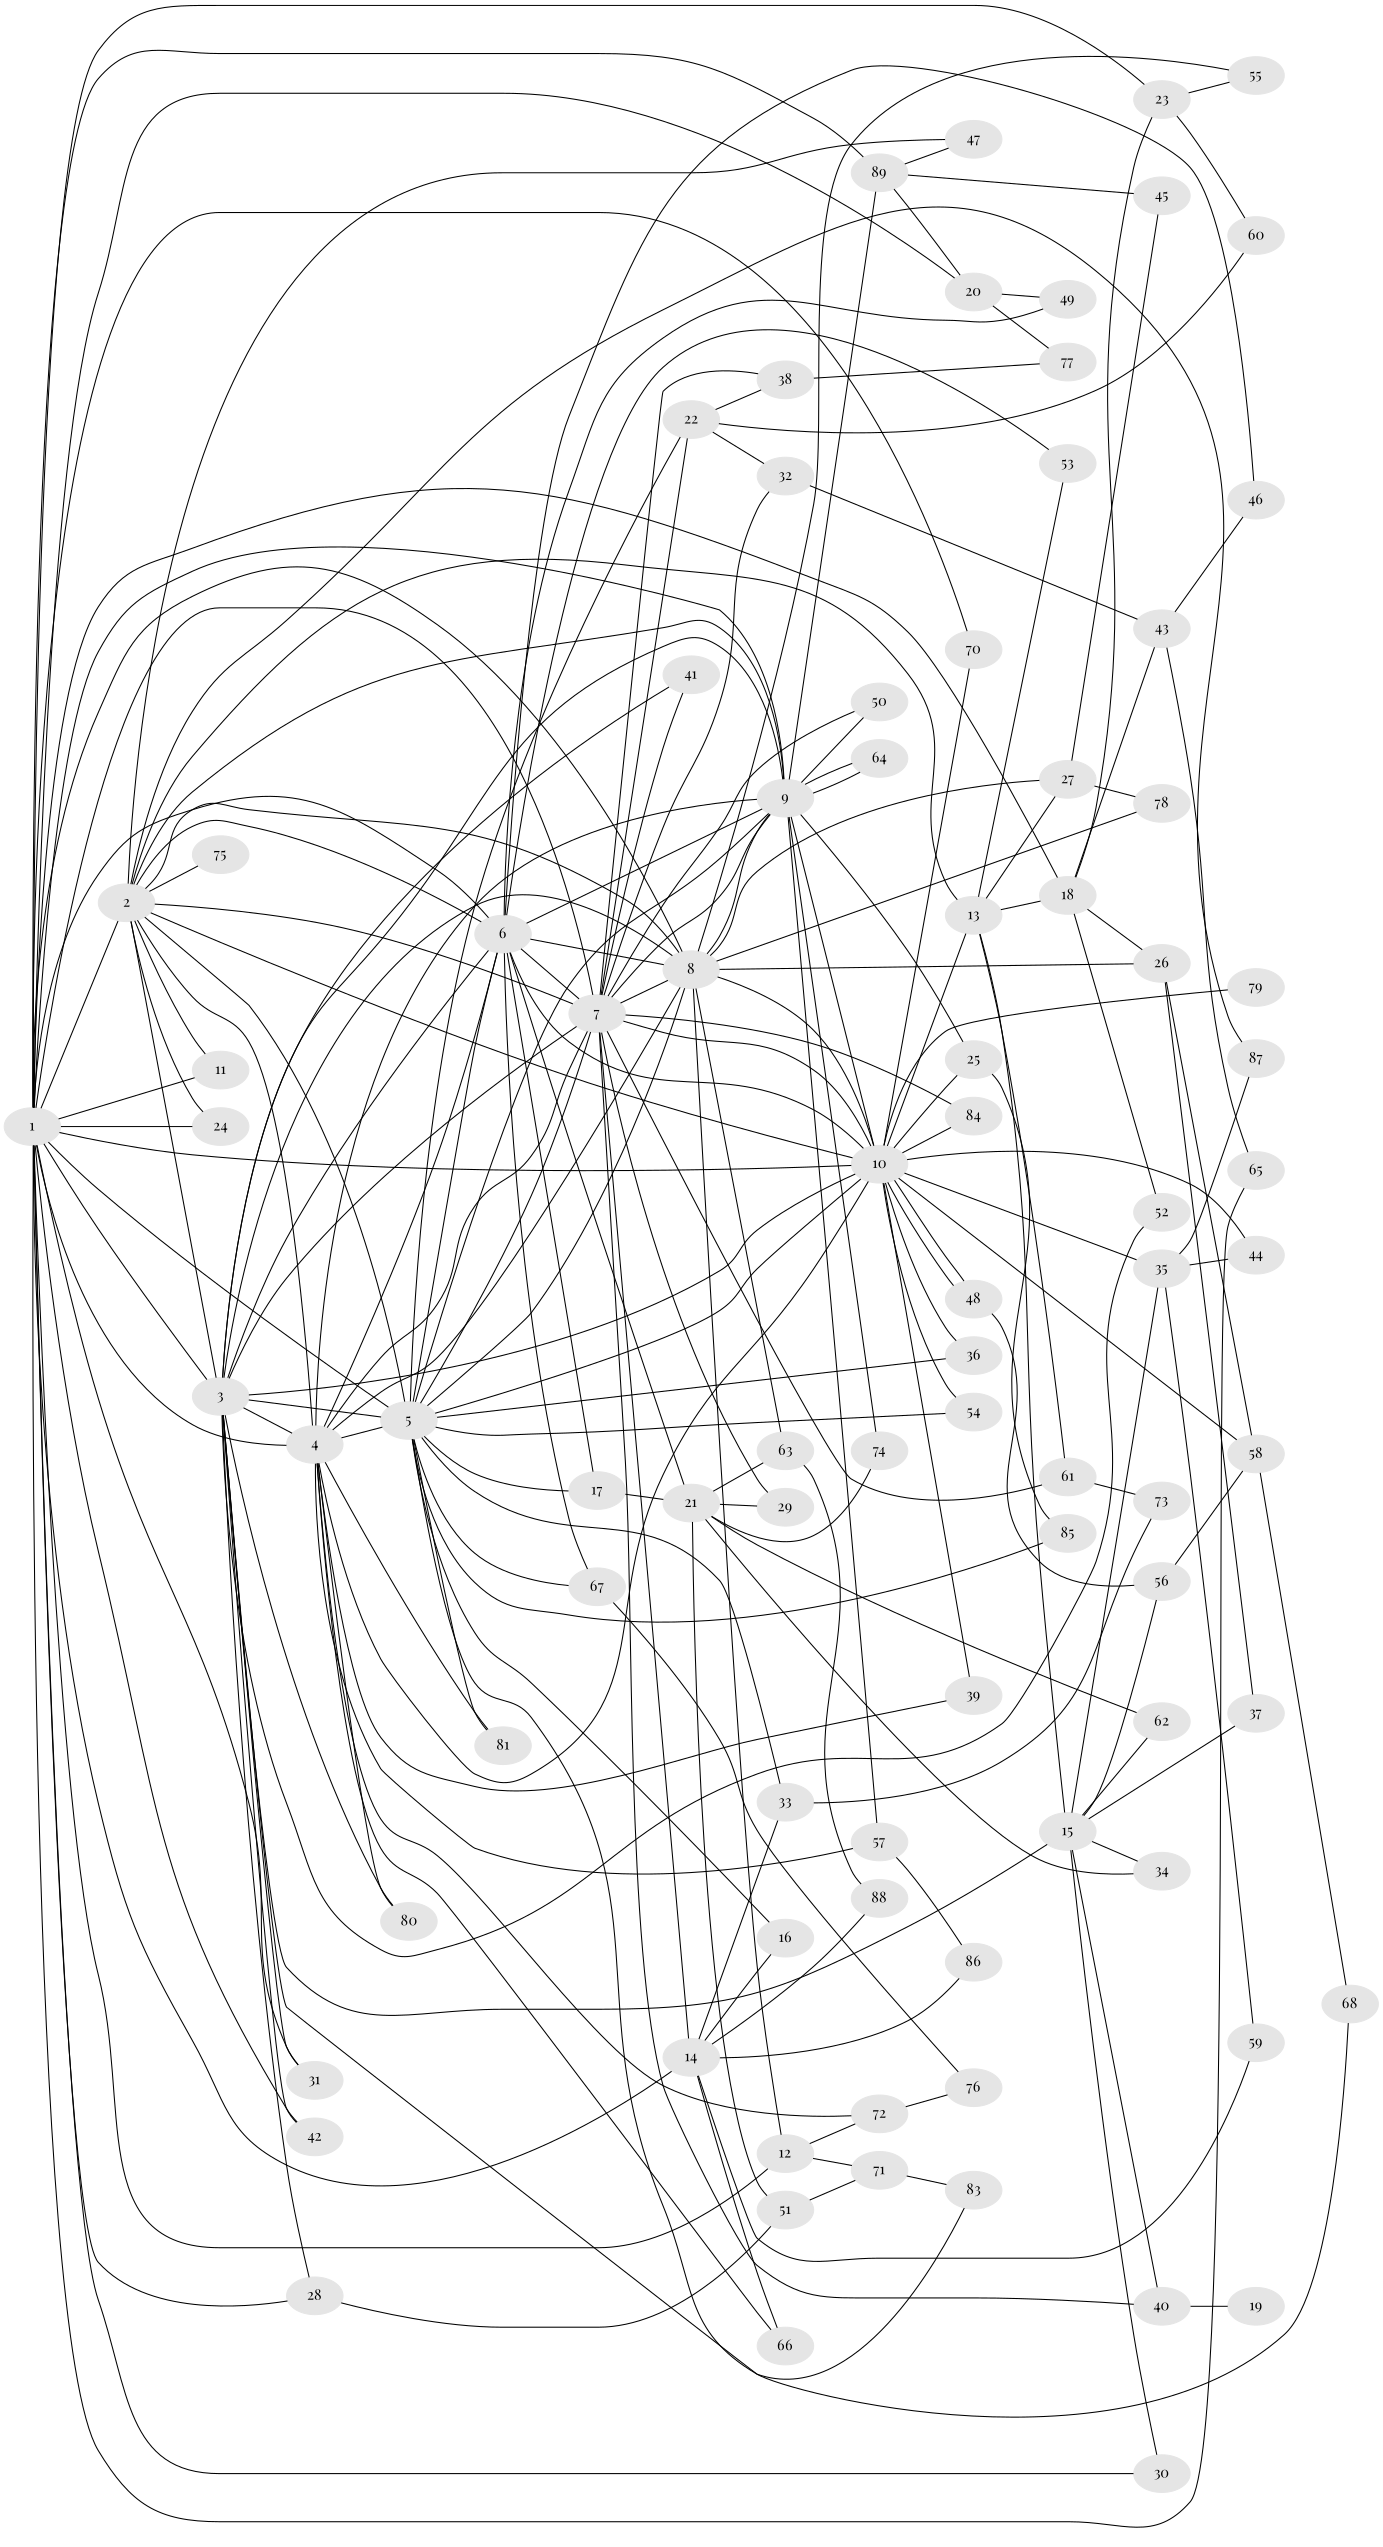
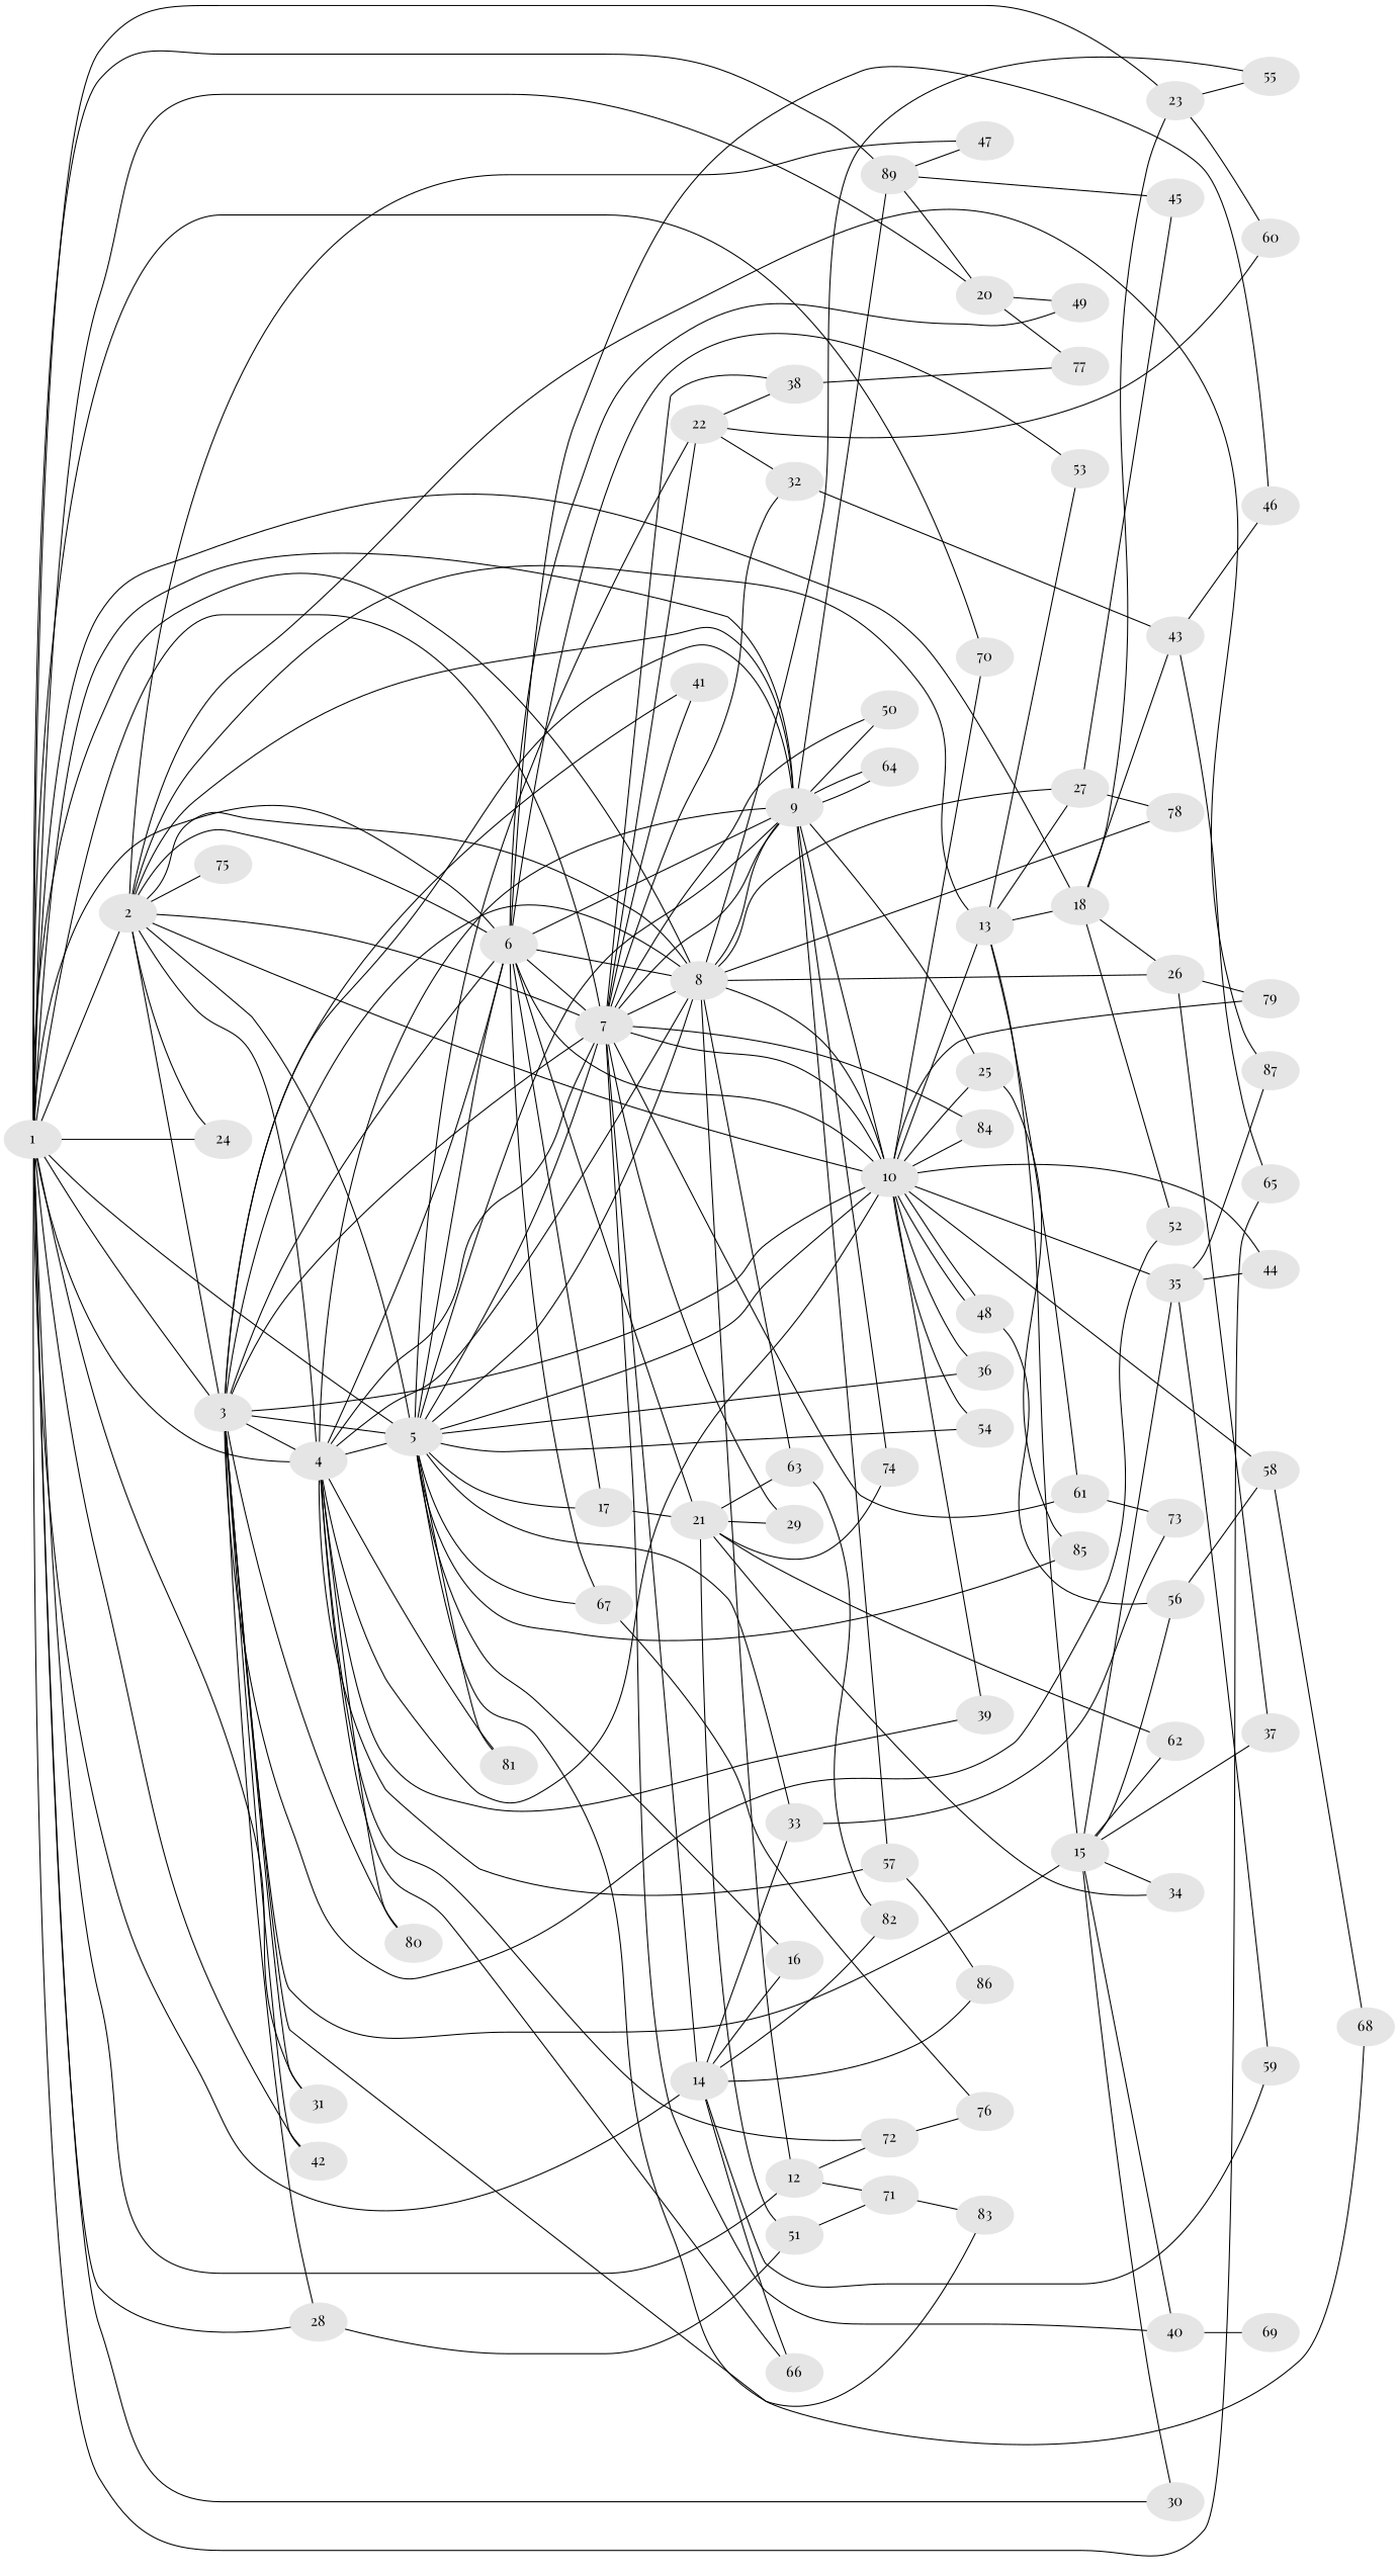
  graph {
    fontname="Playfair Display"
    rankdir=LR
    node [color=gray90 fontname="Playfair Display" style=filled]
    edge [fontname="Playfair Display"]
    1
    2
    3
    4
    5
    6
    7
    8
    9
    10
-   11
    12
    14
    18
    n15 [label=89]
    20
    23
    24
    28
    30
    31
    42
    65
    70
    75
    13
    47
    87
    15
    41
    52
    80
    83
    39
    57
    66
    72
    81
    16
    17
    22
    33
    36
    54
    67
    68
    85
    21
    46
    49
    53
    29
    32
    38
    40
    50
    61
    84
    26
    27
    55
    63
    78
    25
    64
    74
    35
    44
    48
    58
    79
    71
    59
-   82 [label=88]
+   82
    86
    43
    45
    77
    60
    51
    34
    37
    56
    62
    76
    73
-   69 [label=19]
+   69
    1 -- 2
    1 -- 3
    1 -- 4
    1 -- 5
    1 -- 6
    1 -- 7
    1 -- 8
    1 -- 9
-   1 -- 10
-   1 -- 11
    1 -- 12
    1 -- 14
    1 -- 18
    1 -- n15
    1 -- 20
    1 -- 23
    1 -- 24
    1 -- 28
    1 -- 30
    1 -- 31
    1 -- 42
    1 -- 65
    1 -- 70
    2 -- 3
    2 -- 4
    2 -- 5
    2 -- 6
    2 -- 7
    2 -- 8
    2 -- 9
    2 -- 10
-   2 -- 11
    2 -- 24
    2 -- 75
    2 -- 13
    2 -- 47
    2 -- 87
    3 -- 4
    3 -- 5
    3 -- 6
    3 -- 7
    3 -- 8
    3 -- 9
    3 -- 10
    3 -- 28
    3 -- 31
    3 -- 42
    3 -- 15
    3 -- 41
    3 -- 52
    3 -- 80
    3 -- 83
    4 -- 5
    4 -- 6
    4 -- 7
    4 -- 8
    4 -- 9
    4 -- 10
    4 -- 80
    4 -- 39
    4 -- 57
    4 -- 66
    4 -- 72
    4 -- 81
    5 -- 6
    5 -- 7
    5 -- 8
    5 -- 9
    5 -- 10
    5 -- 81
    5 -- 16
    5 -- 17
    5 -- 22
    5 -- 33
    5 -- 36
    5 -- 54
    5 -- 67
    5 -- 68
    5 -- 85
    6 -- 7
    6 -- 8
    6 -- 9
    6 -- 10
    6 -- 17
    6 -- 67
    6 -- 21
    6 -- 46
    6 -- 49
    6 -- 53
    7 -- 8
    7 -- 9
    7 -- 10
    7 -- 14
    7 -- 41
    7 -- 22
    7 -- 29
    7 -- 32
    7 -- 38
    7 -- 40
    7 -- 50
    7 -- 61
    7 -- 84
    8 -- 9
    8 -- 10
    8 -- 12
    8 -- 26
    8 -- 27
    8 -- 55
    8 -- 63
    8 -- 78
    9 -- 10
    9 -- n15
    9 -- 57
    9 -- 50
    9 -- 25
    9 -- 64
    9 -- 64
    9 -- 74
    10 -- 70
    10 -- 13
    10 -- 39
    10 -- 36
    10 -- 54
    10 -- 84
    10 -- 25
    10 -- 35
    10 -- 44
    10 -- 48
    10 -- 48
    10 -- 58
    10 -- 79
    12 -- 72
    12 -- 71
    14 -- 66
    14 -- 16
    14 -- 33
    14 -- 59
    14 -- 82
    14 -- 86
    18 -- 23
    18 -- 52
    18 -- 26
    18 -- 43
    n15 -- 20
    n15 -- 47
    n15 -- 45
    20 -- 49
    20 -- 77
    23 -- 55
    23 -- 60
    28 -- 51
    13 -- 18
    13 -- 15
    13 -- 53
    13 -- 61
    13 -- 27
    15 -- 30
    15 -- 40
    15 -- 35
    15 -- 34
    15 -- 37
    15 -- 56
    15 -- 62
    57 -- 86
    72 -- 76
    17 -- 21
    22 -- 32
    22 -- 38
    22 -- 60
    33 -- 73
    67 -- 76
    21 -- 29
    21 -- 63
    21 -- 74
    21 -- 51
    21 -- 34
    21 -- 62
    32 -- 43
    38 -- 77
    40 -- 69
    61 -- 73
-   26 -- 58
+   26 -- 79
    26 -- 37
    27 -- 78
    27 -- 45
    63 -- 82
    25 -- 85
    35 -- 87
    35 -- 44
    35 -- 59
    48 -- 56
    58 -- 68
    71 -- 83
    43 -- 65
    43 -- 46
    51 -- 71
    56 -- 58
  }
